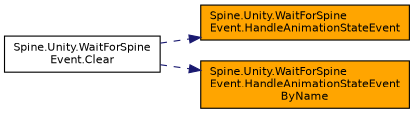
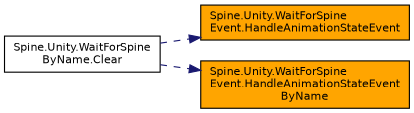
  digraph {
    rankdir=LR
    node [color=black fillcolor=orange fontname=Helvetica fontsize=10 shape=record style=filled]
    edge [color=midnightblue fontname=Helvetica fontsize=10 labelfontname=Helvetica labelfontsize=10 style=dashed]
-   n1 [fillcolor=white fontcolor=black height=0.2 label="Spine.Unity.WaitForSpine\lEvent.Clear" width=0.4]
+   n1 [fillcolor=white fontcolor=black height=0.2 label="Spine.Unity.WaitForSpine\lByName.Clear" width=0.4]
    n2 [height=0.2 label="Spine.Unity.WaitForSpine\lEvent.HandleAnimationStateEvent" width=0.4]
    n3 [height=0.2 label="Spine.Unity.WaitForSpine\lEvent.HandleAnimationStateEvent\lByName" width=0.4]
    n1 -> n2
    n1 -> n3
  }
